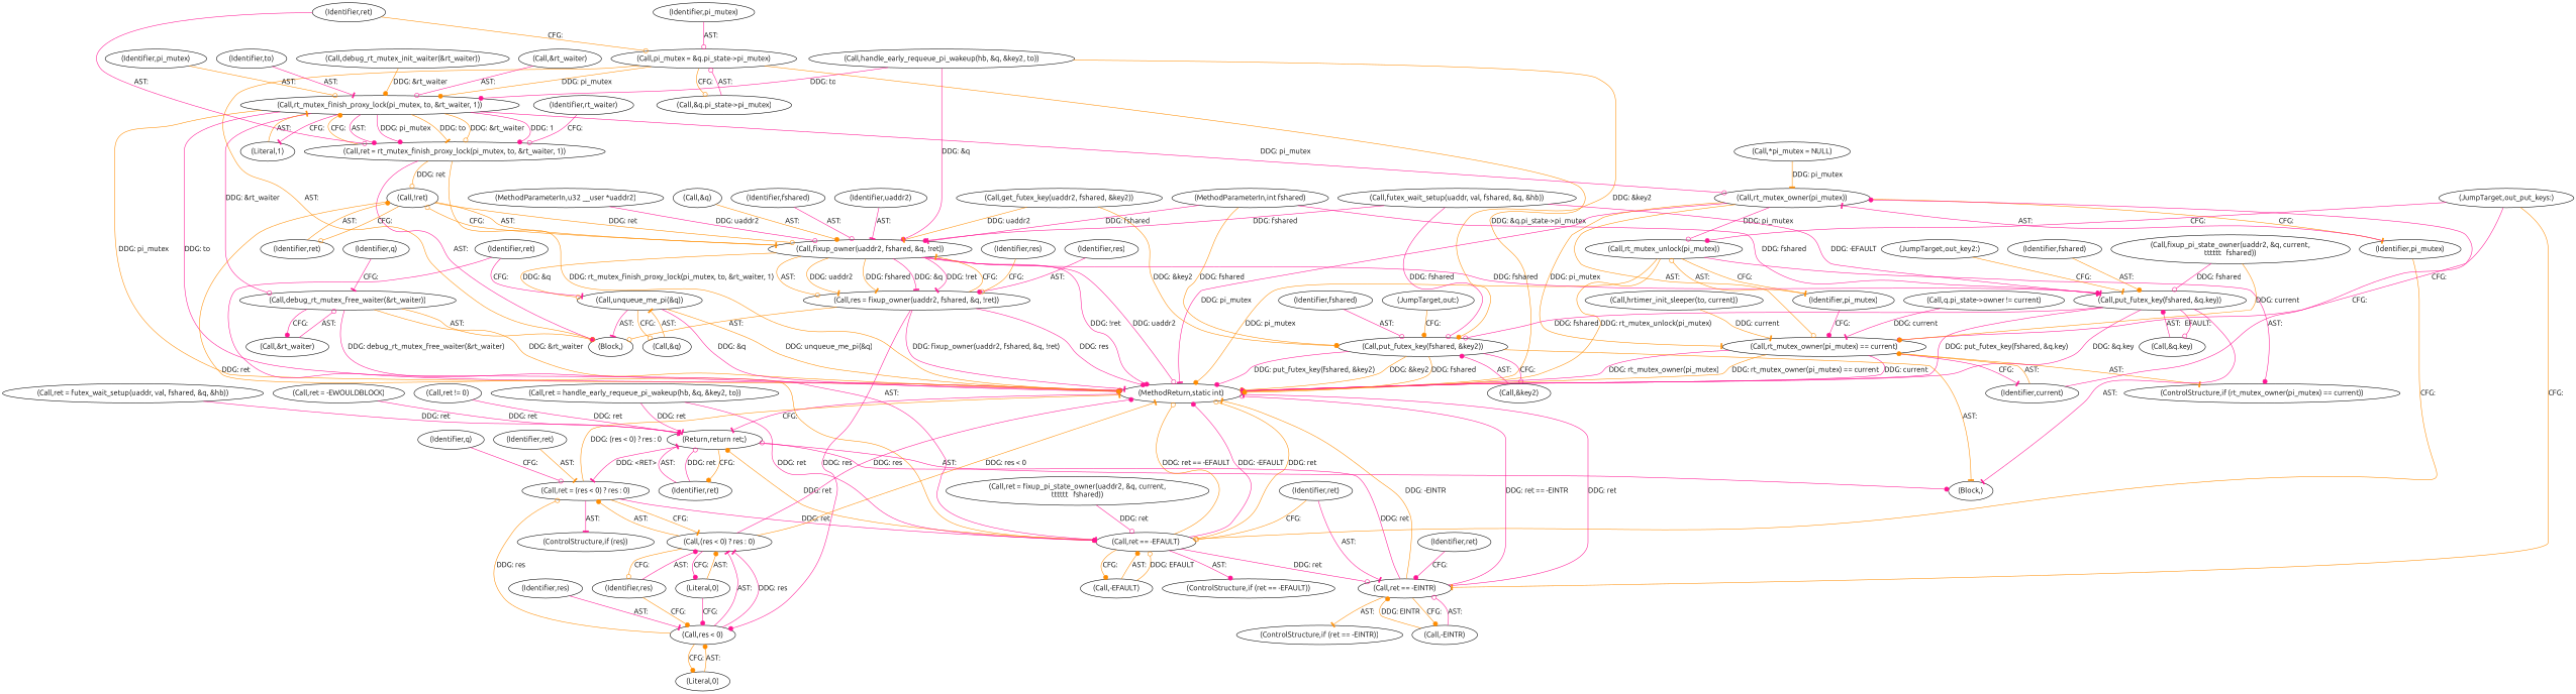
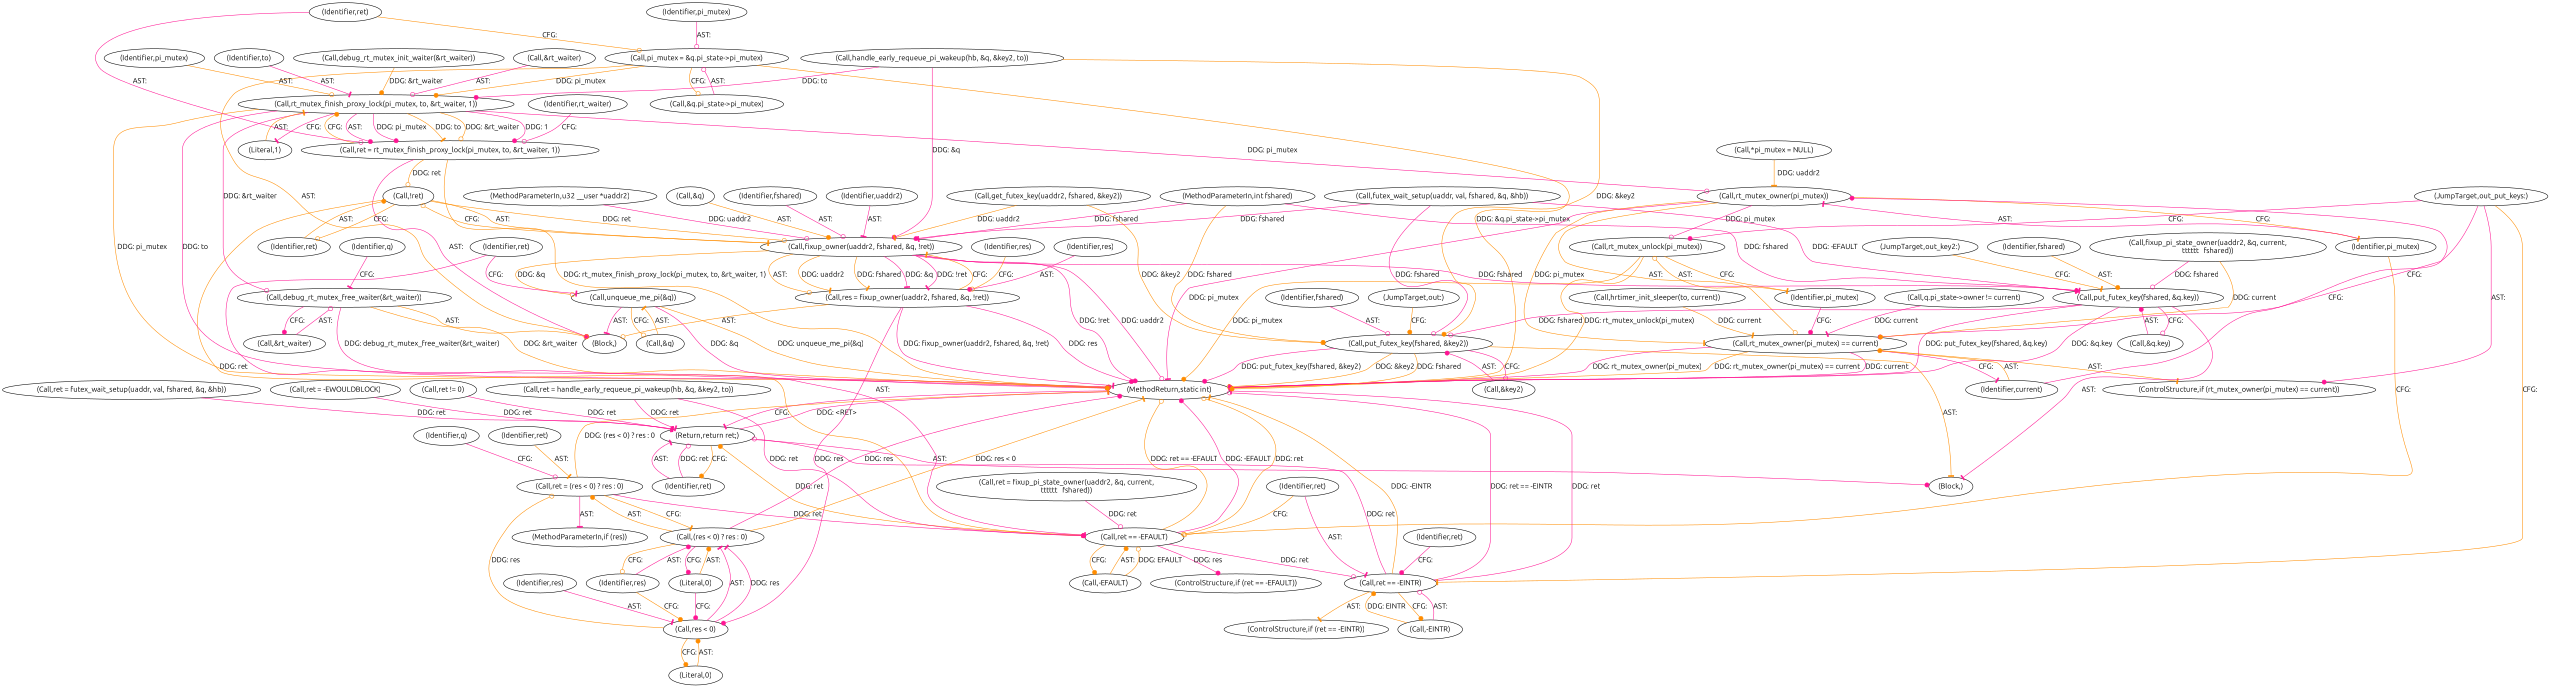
  digraph {
    fontname=Ubuntu
    node [fontname=Ubuntu]
    edge [arrowhead=dot color=deeppink fontname=Ubuntu]
    n1 [label="(Call,pi_mutex = &q.pi_state->pi_mutex)"]
    n2 [label="(Call,rt_mutex_finish_proxy_lock(pi_mutex, to, &rt_waiter, 1))"]
    n3 [label="(Block,)"]
    n4 [label="(MethodReturn,static int)"]
    n5 [label="(Call,&q.pi_state->pi_mutex)"]
    n6 [label="(Call,ret = rt_mutex_finish_proxy_lock(pi_mutex, to, &rt_waiter, 1))"]
    n7 [label="(Call,debug_rt_mutex_free_waiter(&rt_waiter))"]
    n8 [label="(Call,rt_mutex_owner(pi_mutex))"]
    n9 [label="(Literal,1)"]
    n10 [label="(Return,return ret;)"]
    n11 [label="(Call,!ret)"]
    n12 [label="(Call,&rt_waiter)"]
    n13 [label="(Call,rt_mutex_owner(pi_mutex) == current)"]
    n14 [label="(Call,rt_mutex_unlock(pi_mutex))"]
    n15 [label="(Identifier,pi_mutex)"]
    n16 [label="(Call,fixup_owner(uaddr2, fshared, &q, !ret))"]
    n17 [label="(Call,ret == -EFAULT)"]
    n18 [label="(Identifier,ret)"]
    n19 [label="(Call,res = fixup_owner(uaddr2, fshared, &q, !ret))"]
    n20 [label="(Call,unqueue_me_pi(&q))"]
    n21 [label="(Call,put_futex_key(fshared, &q.key))"]
    n22 [label="(Call,ret == -EINTR)"]
    n23 [label="(Call,-EFAULT)"]
    n24 [label="(ControlStructure,if (ret == -EFAULT))"]
    n25 [label="(Call,res < 0)"]
    n26 [label="(Call,&q)"]
    n27 [label="(Block,)"]
    n28 [label="(Call,put_futex_key(fshared, &key2))"]
    n29 [label="(Call,&q.key)"]
    n30 [label="(Call,ret = (res < 0) ? res : 0)"]
    n31 [label="(Call,(res < 0) ? res : 0)"]
    n32 [label="(Literal,0)"]
-   n33 [label="(ControlStructure,if (res))"]
+   n33 [label="(MethodParameterIn,if (res))"]
    n34 [label="(Identifier,res)"]
    n35 [label="(Literal,0)"]
    n36 [label="(ControlStructure,if (ret == -EINTR))"]
    n37 [label="(Call,-EINTR)"]
    n38 [label="(Identifier,ret)"]
    n39 [label="(Call,&key2)"]
    n40 [label="(Identifier,current)"]
    n41 [label="(ControlStructure,if (rt_mutex_owner(pi_mutex) == current))"]
    n42 [label="(Identifier,pi_mutex)"]
    n43 [label="(Identifier,uaddr2)"]
    n44 [label="(Identifier,ret)"]
    n45 [label="(Identifier,res)"]
    n46 [label="(JumpTarget,out:)"]
    n47 [label="(JumpTarget,out_put_keys:)"]
    n48 [label="(Call,handle_early_requeue_pi_wakeup(hb, &q, &key2, to))"]
    n49 [label="(Identifier,rt_waiter)"]
    n50 [label="(Call,futex_wait_setup(uaddr, val, fshared, &q, &hb))"]
    n51 [label="(Identifier,q)"]
    n52 [label="(Call,ret = fixup_pi_state_owner(uaddr2, &q, current,\n\t\t\t\t\t\t   fshared))"]
    n53 [label="(Call,&rt_waiter)"]
    n54 [label="(Identifier,ret)"]
    n55 [label="(Identifier,res)"]
    n56 [label="(Identifier,ret)"]
    n57 [label="(Call,ret = -EWOULDBLOCK)"]
    n58 [label="(Identifier,fshared)"]
    n59 [label="(MethodParameterIn,u32 __user *uaddr2)"]
    n60 [label="(Identifier,pi_mutex)"]
    n61 [label="(Call,hrtimer_init_sleeper(to, current))"]
    n62 [label="(JumpTarget,out_key2:)"]
    n63 [label="(Identifier,q)"]
    n64 [label="(Call,&q)"]
    n65 [label="(Call,ret = handle_early_requeue_pi_wakeup(hb, &q, &key2, to))"]
    n66 [label="(Call,*pi_mutex = NULL)"]
    n67 [label="(Call,q.pi_state->owner != current)"]
    n68 [label="(Call,fixup_pi_state_owner(uaddr2, &q, current,\n\t\t\t\t\t\t   fshared))"]
    n69 [label="(Identifier,to)"]
    n70 [label="(MethodParameterIn,int fshared)"]
    n71 [label="(Call,ret != 0)"]
    n72 [label="(Identifier,res)"]
    n73 [label="(Identifier,ret)"]
    n74 [label="(Call,ret = futex_wait_setup(uaddr, val, fshared, &q, &hb))"]
    n75 [label="(Call,debug_rt_mutex_init_waiter(&rt_waiter))"]
    n76 [label="(Identifier,fshared)"]
    n77 [label="(Call,get_futex_key(uaddr2, fshared, &key2))"]
    n78 [label="(Identifier,ret)"]
    n79 [label="(Identifier,pi_mutex)"]
    n80 [label="(Identifier,fshared)"]
    n1 -> n2 [color=darkorange label="DDG: pi_mutex"]
    n1 -> n3 [color=darkorange label="AST: "]
    n1 -> n4 [arrowhead=tee color=darkorange label="DDG: &q.pi_state->pi_mutex"]
    n1 -> n5 [arrowhead=odot color=darkorange label="CFG: "]
    n2 -> n4 [color=darkorange label="DDG: pi_mutex"]
    n2 -> n4 [arrowhead=odot label="DDG: to"]
    n2 -> n6 [label="AST: "]
    n2 -> n6 [label="DDG: pi_mutex"]
    n2 -> n6 [arrowhead=tee color=darkorange label="DDG: to"]
    n2 -> n6 [arrowhead=odot color=darkorange label="DDG: &rt_waiter"]
    n2 -> n6 [label="DDG: 1"]
    n2 -> n7 [arrowhead=odot label="DDG: &rt_waiter"]
    n2 -> n8 [arrowhead=odot label="DDG: pi_mutex"]
    n2 -> n9 [arrowhead=tee label="CFG: "]
    n4 -> n10 [arrowhead=tee label="CFG: "]
    n5 -> n1 [arrowhead=odot label="AST: "]
    n6 -> n2 [color=darkorange label="CFG: "]
    n6 -> n3 [label="AST: "]
    n6 -> n4 [arrowhead=odot color=darkorange label="DDG: rt_mutex_finish_proxy_lock(pi_mutex, to, &rt_waiter, 1)"]
    n6 -> n11 [arrowhead=odot color=darkorange label="DDG: ret"]
    n7 -> n3 [arrowhead=odot color=darkorange label="AST: "]
    n7 -> n4 [color=darkorange label="DDG: &rt_waiter"]
    n7 -> n4 [arrowhead=odot label="DDG: debug_rt_mutex_free_waiter(&rt_waiter)"]
    n7 -> n12 [label="CFG: "]
    n8 -> n4 [arrowhead=tee label="DDG: pi_mutex"]
    n8 -> n13 [arrowhead=odot color=darkorange label="AST: "]
    n8 -> n13 [arrowhead=tee color=darkorange label="DDG: pi_mutex"]
    n8 -> n14 [arrowhead=odot label="DDG: pi_mutex"]
    n8 -> n15 [arrowhead=tee color=darkorange label="CFG: "]
    n9 -> n2 [arrowhead=tee color=darkorange label="AST: "]
-   n10 -> n30 [arrowhead=tee label="DDG: <RET>"]
+   n10 -> n4 [arrowhead=tee label="DDG: <RET>"]
    n10 -> n27 [label="AST: "]
    n10 -> n38 [color=darkorange label="CFG: "]
    n11 -> n16 [arrowhead=tee color=darkorange label="AST: "]
    n11 -> n16 [arrowhead=odot color=darkorange label="DDG: ret"]
    n11 -> n17 [color=darkorange label="DDG: ret"]
    n11 -> n18 [arrowhead=odot color=darkorange label="CFG: "]
    n12 -> n7 [arrowhead=odot label="AST: "]
    n13 -> n4 [arrowhead=tee label="DDG: current"]
    n13 -> n4 [arrowhead=tee color=darkorange label="DDG: rt_mutex_owner(pi_mutex) == current"]
    n13 -> n4 [arrowhead=tee label="DDG: rt_mutex_owner(pi_mutex)"]
    n13 -> n40 [arrowhead=tee label="CFG: "]
    n13 -> n41 [arrowhead=tee color=darkorange label="AST: "]
    n14 -> n4 [color=darkorange label="DDG: rt_mutex_unlock(pi_mutex)"]
    n14 -> n4 [color=darkorange label="DDG: pi_mutex"]
-   n14 -> n41 [label="AST: "]
+   n47 -> n41 [label="AST: "]
    n14 -> n42 [arrowhead=tee color=darkorange label="CFG: "]
    n15 -> n8 [arrowhead=tee label="AST: "]
    n15 -> n17 [arrowhead=odot color=darkorange label="CFG: "]
    n16 -> n4 [label="DDG: !ret"]
    n16 -> n4 [arrowhead=odot label="DDG: uaddr2"]
    n16 -> n11 [arrowhead=odot color=darkorange label="CFG: "]
    n16 -> n19 [arrowhead=odot color=darkorange label="AST: "]
    n16 -> n19 [arrowhead=tee color=darkorange label="DDG: uaddr2"]
    n16 -> n19 [arrowhead=tee color=darkorange label="DDG: fshared"]
    n16 -> n19 [arrowhead=tee label="DDG: &q"]
    n16 -> n19 [arrowhead=tee label="DDG: !ret"]
    n16 -> n20 [arrowhead=odot color=darkorange label="DDG: &q"]
    n16 -> n21 [arrowhead=tee label="DDG: fshared"]
    n17 -> n4 [label="DDG: -EFAULT"]
    n17 -> n4 [arrowhead=odot color=darkorange label="DDG: ret"]
    n17 -> n4 [arrowhead=odot color=darkorange label="DDG: ret == -EFAULT"]
    n17 -> n10 [color=darkorange label="DDG: ret"]
    n17 -> n22 [arrowhead=odot label="DDG: ret"]
    n17 -> n23 [color=darkorange label="CFG: "]
-   n17 -> n24 [label="AST: "]
+   n17 -> n24 [label="DDG: res"]
    n18 -> n11 [color=darkorange label="AST: "]
    n19 -> n3 [arrowhead=odot color=darkorange label="AST: "]
    n19 -> n4 [arrowhead=tee label="DDG: fixup_owner(uaddr2, fshared, &q, !ret)"]
    n19 -> n4 [label="DDG: res"]
    n19 -> n16 [arrowhead=tee color=darkorange label="CFG: "]
    n19 -> n25 [label="DDG: res"]
    n20 -> n3 [arrowhead=tee label="AST: "]
    n20 -> n4 [arrowhead=odot label="DDG: &q"]
    n20 -> n4 [color=darkorange label="DDG: unqueue_me_pi(&q)"]
    n20 -> n26 [arrowhead=odot color=darkorange label="CFG: "]
    n21 -> n4 [label="DDG: &q.key"]
    n21 -> n4 [arrowhead=tee label="DDG: put_futex_key(fshared, &q.key)"]
    n21 -> n27 [arrowhead=tee label="AST: "]
    n21 -> n28 [arrowhead=odot label="DDG: fshared"]
-   n21 -> n29 [arrowhead=odot label="EFAULT: "]
+   n21 -> n29 [arrowhead=odot label="CFG: "]
    n22 -> n4 [arrowhead=odot label="DDG: ret == -EINTR"]
    n22 -> n4 [arrowhead=tee label="DDG: ret"]
    n22 -> n4 [arrowhead=tee color=darkorange label="DDG: -EINTR"]
    n22 -> n10 [arrowhead=odot label="DDG: ret"]
    n22 -> n36 [arrowhead=tee color=darkorange label="AST: "]
    n22 -> n37 [color=darkorange label="CFG: "]
    n23 -> n17 [color=darkorange label="AST: "]
    n23 -> n17 [arrowhead=odot color=darkorange label="DDG: EFAULT"]
    n25 -> n30 [arrowhead=odot color=darkorange label="DDG: res"]
    n25 -> n31 [arrowhead=tee label="AST: "]
    n25 -> n31 [arrowhead=tee label="DDG: res"]
    n25 -> n32 [color=darkorange label="CFG: "]
    n26 -> n20 [arrowhead=tee color=darkorange label="AST: "]
    n28 -> n4 [arrowhead=odot color=darkorange label="DDG: &key2"]
    n28 -> n4 [color=darkorange label="DDG: fshared"]
    n28 -> n4 [label="DDG: put_futex_key(fshared, &key2)"]
    n28 -> n27 [arrowhead=tee color=darkorange label="AST: "]
    n28 -> n39 [arrowhead=odot label="CFG: "]
    n29 -> n21 [label="AST: "]
    n30 -> n4 [arrowhead=tee color=darkorange label="DDG: (res < 0) ? res : 0"]
    n30 -> n17 [arrowhead=odot label="DDG: ret"]
    n30 -> n31 [arrowhead=tee color=darkorange label="CFG: "]
    n30 -> n33 [arrowhead=tee label="AST: "]
    n31 -> n4 [arrowhead=tee color=darkorange label="DDG: res < 0"]
    n31 -> n4 [label="DDG: res"]
    n31 -> n30 [color=darkorange label="AST: "]
    n31 -> n34 [arrowhead=odot color=darkorange label="CFG: "]
    n31 -> n35 [label="CFG: "]
    n32 -> n25 [color=darkorange label="AST: "]
    n34 -> n25 [color=darkorange label="CFG: "]
    n34 -> n31 [label="AST: "]
    n35 -> n25 [label="CFG: "]
    n35 -> n31 [color=darkorange label="AST: "]
    n37 -> n22 [arrowhead=odot label="AST: "]
    n37 -> n22 [color=darkorange label="DDG: EINTR"]
    n38 -> n10 [arrowhead=tee label="AST: "]
    n38 -> n10 [arrowhead=odot label="DDG: ret"]
    n39 -> n28 [label="AST: "]
    n40 -> n8 [label="CFG: "]
    n40 -> n13 [color=darkorange label="AST: "]
    n42 -> n13 [label="CFG: "]
    n42 -> n14 [arrowhead=odot color=darkorange label="AST: "]
    n43 -> n16 [arrowhead=tee label="AST: "]
    n44 -> n17 [arrowhead=tee label="AST: "]
    n44 -> n20 [arrowhead=tee label="CFG: "]
    n45 -> n19 [label="AST: "]
    n46 -> n28 [color=darkorange label="CFG: "]
    n47 -> n13 [label="CFG: "]
    n47 -> n14 [label="CFG: "]
    n47 -> n22 [arrowhead=tee color=darkorange label="CFG: "]
    n48 -> n2 [label="DDG: to"]
    n48 -> n16 [label="DDG: &q"]
    n48 -> n28 [color=darkorange label="DDG: &key2"]
    n49 -> n6 [arrowhead=odot label="CFG: "]
    n50 -> n16 [label="DDG: fshared"]
    n50 -> n21 [arrowhead=tee label="DDG: -EFAULT"]
    n50 -> n28 [arrowhead=odot label="DDG: fshared"]
    n51 -> n30 [arrowhead=odot label="CFG: "]
    n52 -> n17 [arrowhead=odot label="DDG: ret"]
    n53 -> n2 [arrowhead=odot label="AST: "]
    n54 -> n17 [arrowhead=odot color=darkorange label="CFG: "]
    n54 -> n22 [arrowhead=tee label="AST: "]
    n55 -> n19 [arrowhead=odot color=darkorange label="CFG: "]
    n56 -> n22 [label="CFG: "]
    n57 -> n10 [arrowhead=tee label="DDG: ret"]
    n58 -> n21 [color=darkorange label="AST: "]
    n59 -> n16 [arrowhead=odot label="DDG: uaddr2"]
    n60 -> n2 [arrowhead=odot color=darkorange label="AST: "]
    n61 -> n13 [arrowhead=tee color=darkorange label="DDG: current"]
    n62 -> n21 [arrowhead=tee color=darkorange label="CFG: "]
    n63 -> n7 [arrowhead=tee label="CFG: "]
    n64 -> n16 [color=darkorange label="AST: "]
    n65 -> n10 [arrowhead=tee label="DDG: ret"]
    n65 -> n17 [label="DDG: ret"]
-   n66 -> n8 [arrowhead=tee color=darkorange label="DDG: pi_mutex"]
+   n66 -> n8 [arrowhead=tee color=darkorange label="DDG: uaddr2"]
    n67 -> n13 [arrowhead=tee label="DDG: current"]
    n68 -> n13 [color=darkorange label="DDG: current"]
    n68 -> n21 [arrowhead=odot label="DDG: fshared"]
    n69 -> n2 [arrowhead=tee label="AST: "]
    n70 -> n16 [arrowhead=tee label="DDG: fshared"]
    n70 -> n21 [label="DDG: fshared"]
    n70 -> n28 [color=darkorange label="DDG: fshared"]
    n71 -> n10 [arrowhead=tee label="DDG: ret"]
    n72 -> n25 [arrowhead=tee label="AST: "]
    n73 -> n30 [arrowhead=tee color=darkorange label="AST: "]
    n74 -> n10 [arrowhead=tee label="DDG: ret"]
    n75 -> n2 [color=darkorange label="DDG: &rt_waiter"]
    n76 -> n16 [arrowhead=odot label="AST: "]
    n77 -> n16 [arrowhead=tee color=darkorange label="DDG: uaddr2"]
    n77 -> n28 [arrowhead=odot color=darkorange label="DDG: &key2"]
    n78 -> n1 [arrowhead=odot color=darkorange label="CFG: "]
    n78 -> n6 [arrowhead=odot label="AST: "]
    n79 -> n1 [arrowhead=odot label="AST: "]
    n80 -> n28 [arrowhead=odot label="AST: "]
  }
